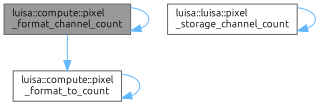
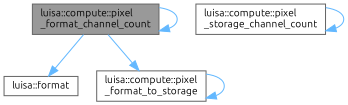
  digraph {
    fontname=Ubuntu
    rankdir=TB
    node [color=grey40 fillcolor=white fontname=Ubuntu fontsize=10 shape=box style=filled]
    edge [color=steelblue1 fontname=Ubuntu fontsize=10 labelfontname=Helvetica labelfontsize=10 style=solid]
    n1 [color=gray40 fillcolor=grey60 fontcolor=black height=0.2 label="luisa::compute::pixel\l_format_channel_count" width=0.4]
-   n3 [height=0.2 label="luisa::compute::pixel\l_format_to_count" width=0.4]
-   n4 [height=0.2 label="luisa::luisa::pixel\l_storage_channel_count" width=0.4]
+   n2 [height=0.2 label="luisa::format" width=0.4]
+   n3 [height=0.2 label="luisa::compute::pixel\l_format_to_storage" width=0.4]
+   n4 [height=0.2 label="luisa::compute::pixel\l_storage_channel_count" width=0.4]
    n1 -> n1
+   n1 -> n2
    n1 -> n3
    n3 -> n3
    n4 -> n4
  }
